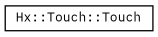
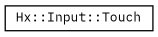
  digraph {
    rankdir=LR
    fontname="IBM Plex Mono"
-   n1 [color=black fillcolor=white fontname="IBM Plex Mono" fontsize=10 height=0.2 label="Hx::Touch::Touch" shape=record style=filled width=0.4]
+   n1 [color=black fillcolor=white fontname="IBM Plex Mono" fontsize=10 height=0.2 label="Hx::Input::Touch" shape=record style=filled width=0.4]
  }
